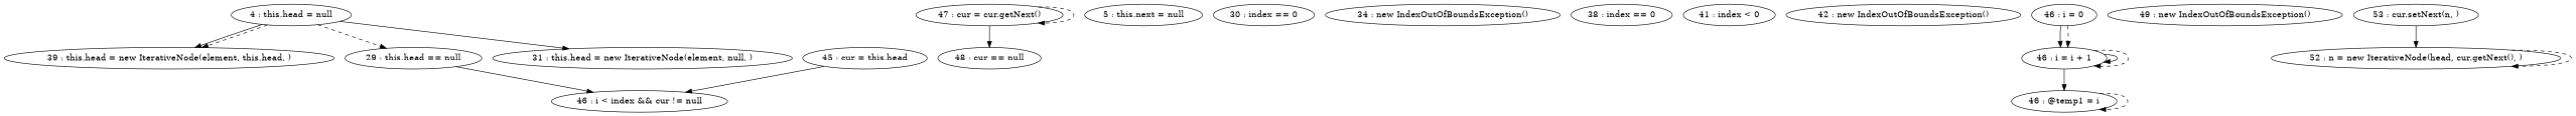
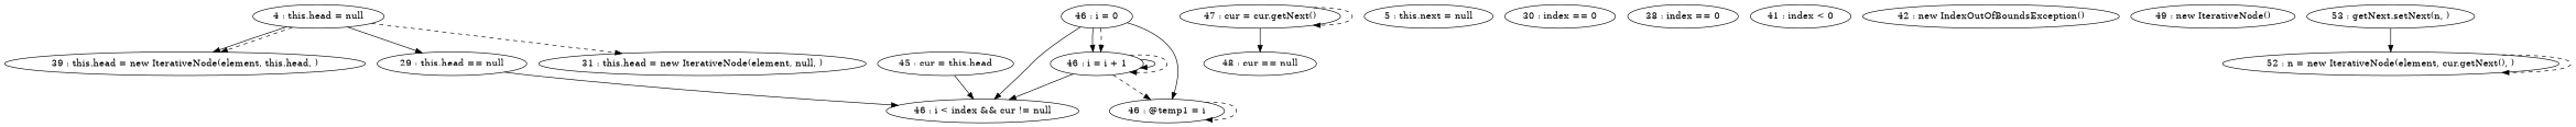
  digraph {
    "4 : this.head = null"
    "39 : this.head = new IterativeNode(element, this.head, )"
    "29 : this.head == null"
    "31 : this.head = new IterativeNode(element, null, )"
    "45 : cur = this.head"
    "46 : i < index && cur != null"
    "47 : cur = cur.getNext()"
    "48 : cur == null"
    "5 : this.next = null"
    "30 : index == 0"
-   "34 : new IndexOutOfBoundsException()"
    "38 : index == 0"
    "41 : index < 0"
    "42 : new IndexOutOfBoundsException()"
    "46 : i = 0"
    "46 : i = i + 1"
    "46 : @temp1 = i"
-   "49 : new IndexOutOfBoundsException()"
-   "52 : n = new IterativeNode(element, cur.getNext(), )" [label="52 : n = new IterativeNode(head, cur.getNext(), )"]
-   "53 : cur.setNext(n, )"
+   "49 : new IndexOutOfBoundsException()" [label="49 : new IterativeNode()"]
+   "52 : n = new IterativeNode(element, cur.getNext(), )"
+   "53 : cur.setNext(n, )" [label="53 : getNext.setNext(n, )"]
    "4 : this.head = null" -> "39 : this.head = new IterativeNode(element, this.head, )"
    "4 : this.head = null" -> "39 : this.head = new IterativeNode(element, this.head, )" [style=dashed]
-   "4 : this.head = null" -> "29 : this.head == null" [style=dashed]
-   "4 : this.head = null" -> "31 : this.head = new IterativeNode(element, null, )" [style=solid]
+   "4 : this.head = null" -> "29 : this.head == null"
+   "4 : this.head = null" -> "31 : this.head = new IterativeNode(element, null, )" [style=dashed]
    "29 : this.head == null" -> "46 : i < index && cur != null"
    "45 : cur = this.head" -> "46 : i < index && cur != null"
    "47 : cur = cur.getNext()" -> "47 : cur = cur.getNext()" [style=dashed]
    "47 : cur = cur.getNext()" -> "48 : cur == null"
+   "46 : i = 0" -> "46 : i < index && cur != null"
    "46 : i = 0" -> "46 : i = i + 1"
    "46 : i = 0" -> "46 : i = i + 1" [style=dashed]
+   "46 : i = 0" -> "46 : @temp1 = i"
+   "46 : i = i + 1" -> "46 : i < index && cur != null"
    "46 : i = i + 1" -> "46 : i = i + 1"
    "46 : i = i + 1" -> "46 : i = i + 1" [style=dashed]
-   "46 : i = i + 1" -> "46 : @temp1 = i"
+   "46 : i = i + 1" -> "46 : @temp1 = i" [style=dashed]
    "46 : @temp1 = i" -> "46 : @temp1 = i" [style=dashed]
    "52 : n = new IterativeNode(element, cur.getNext(), )" -> "52 : n = new IterativeNode(element, cur.getNext(), )" [style=dashed]
    "53 : cur.setNext(n, )" -> "52 : n = new IterativeNode(element, cur.getNext(), )"
  }
